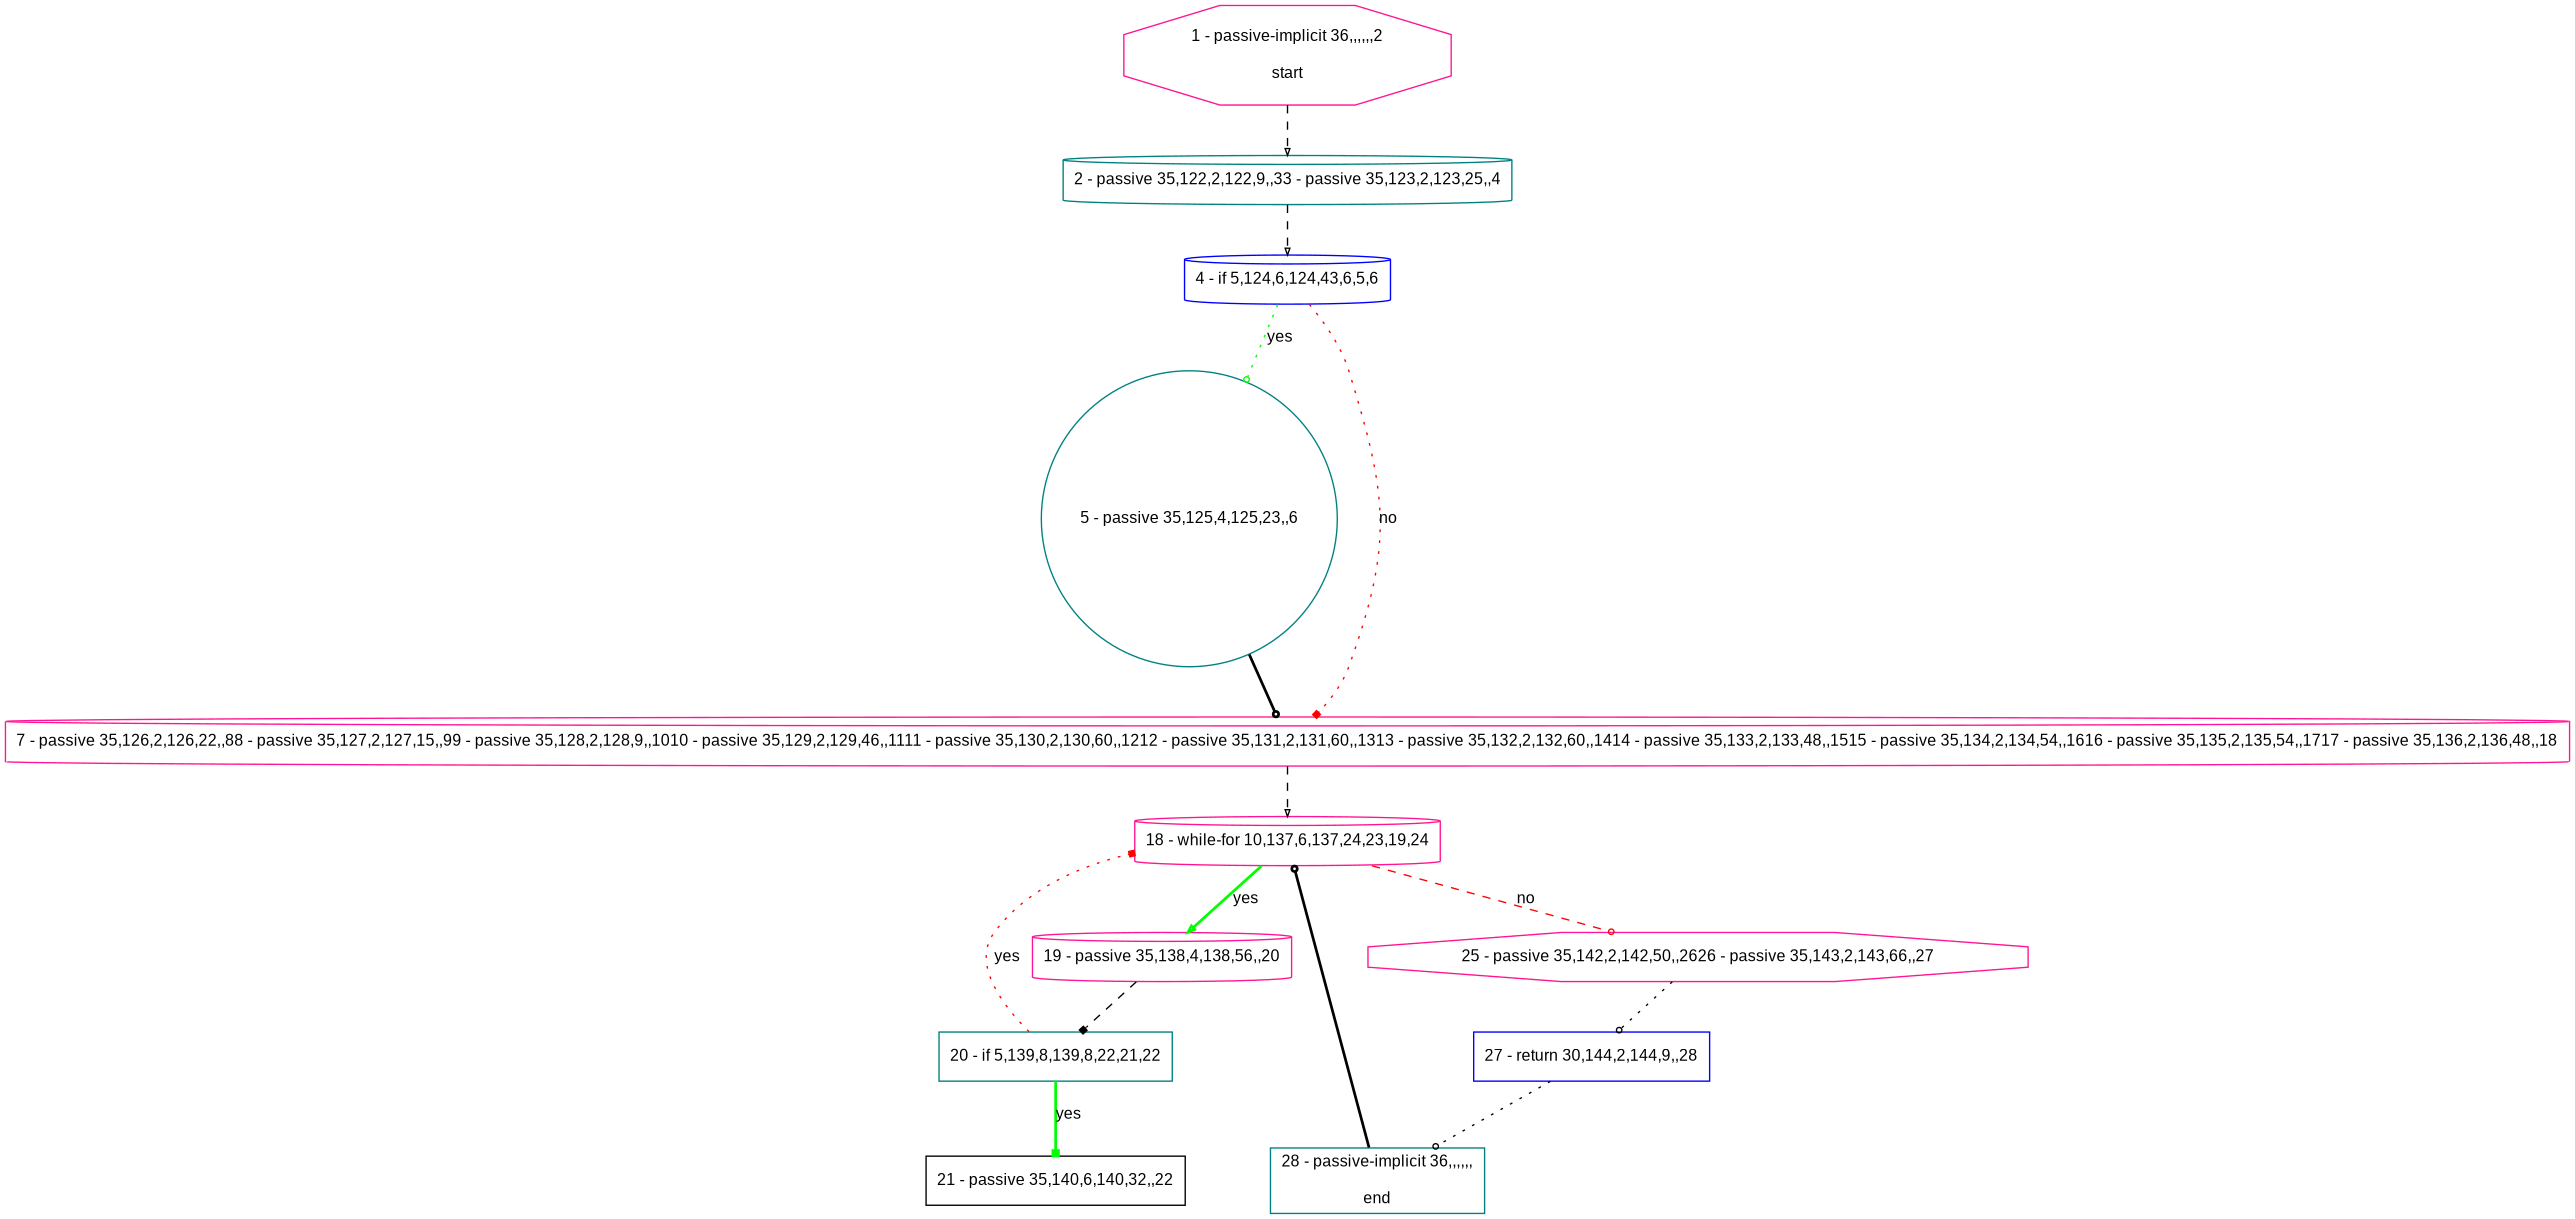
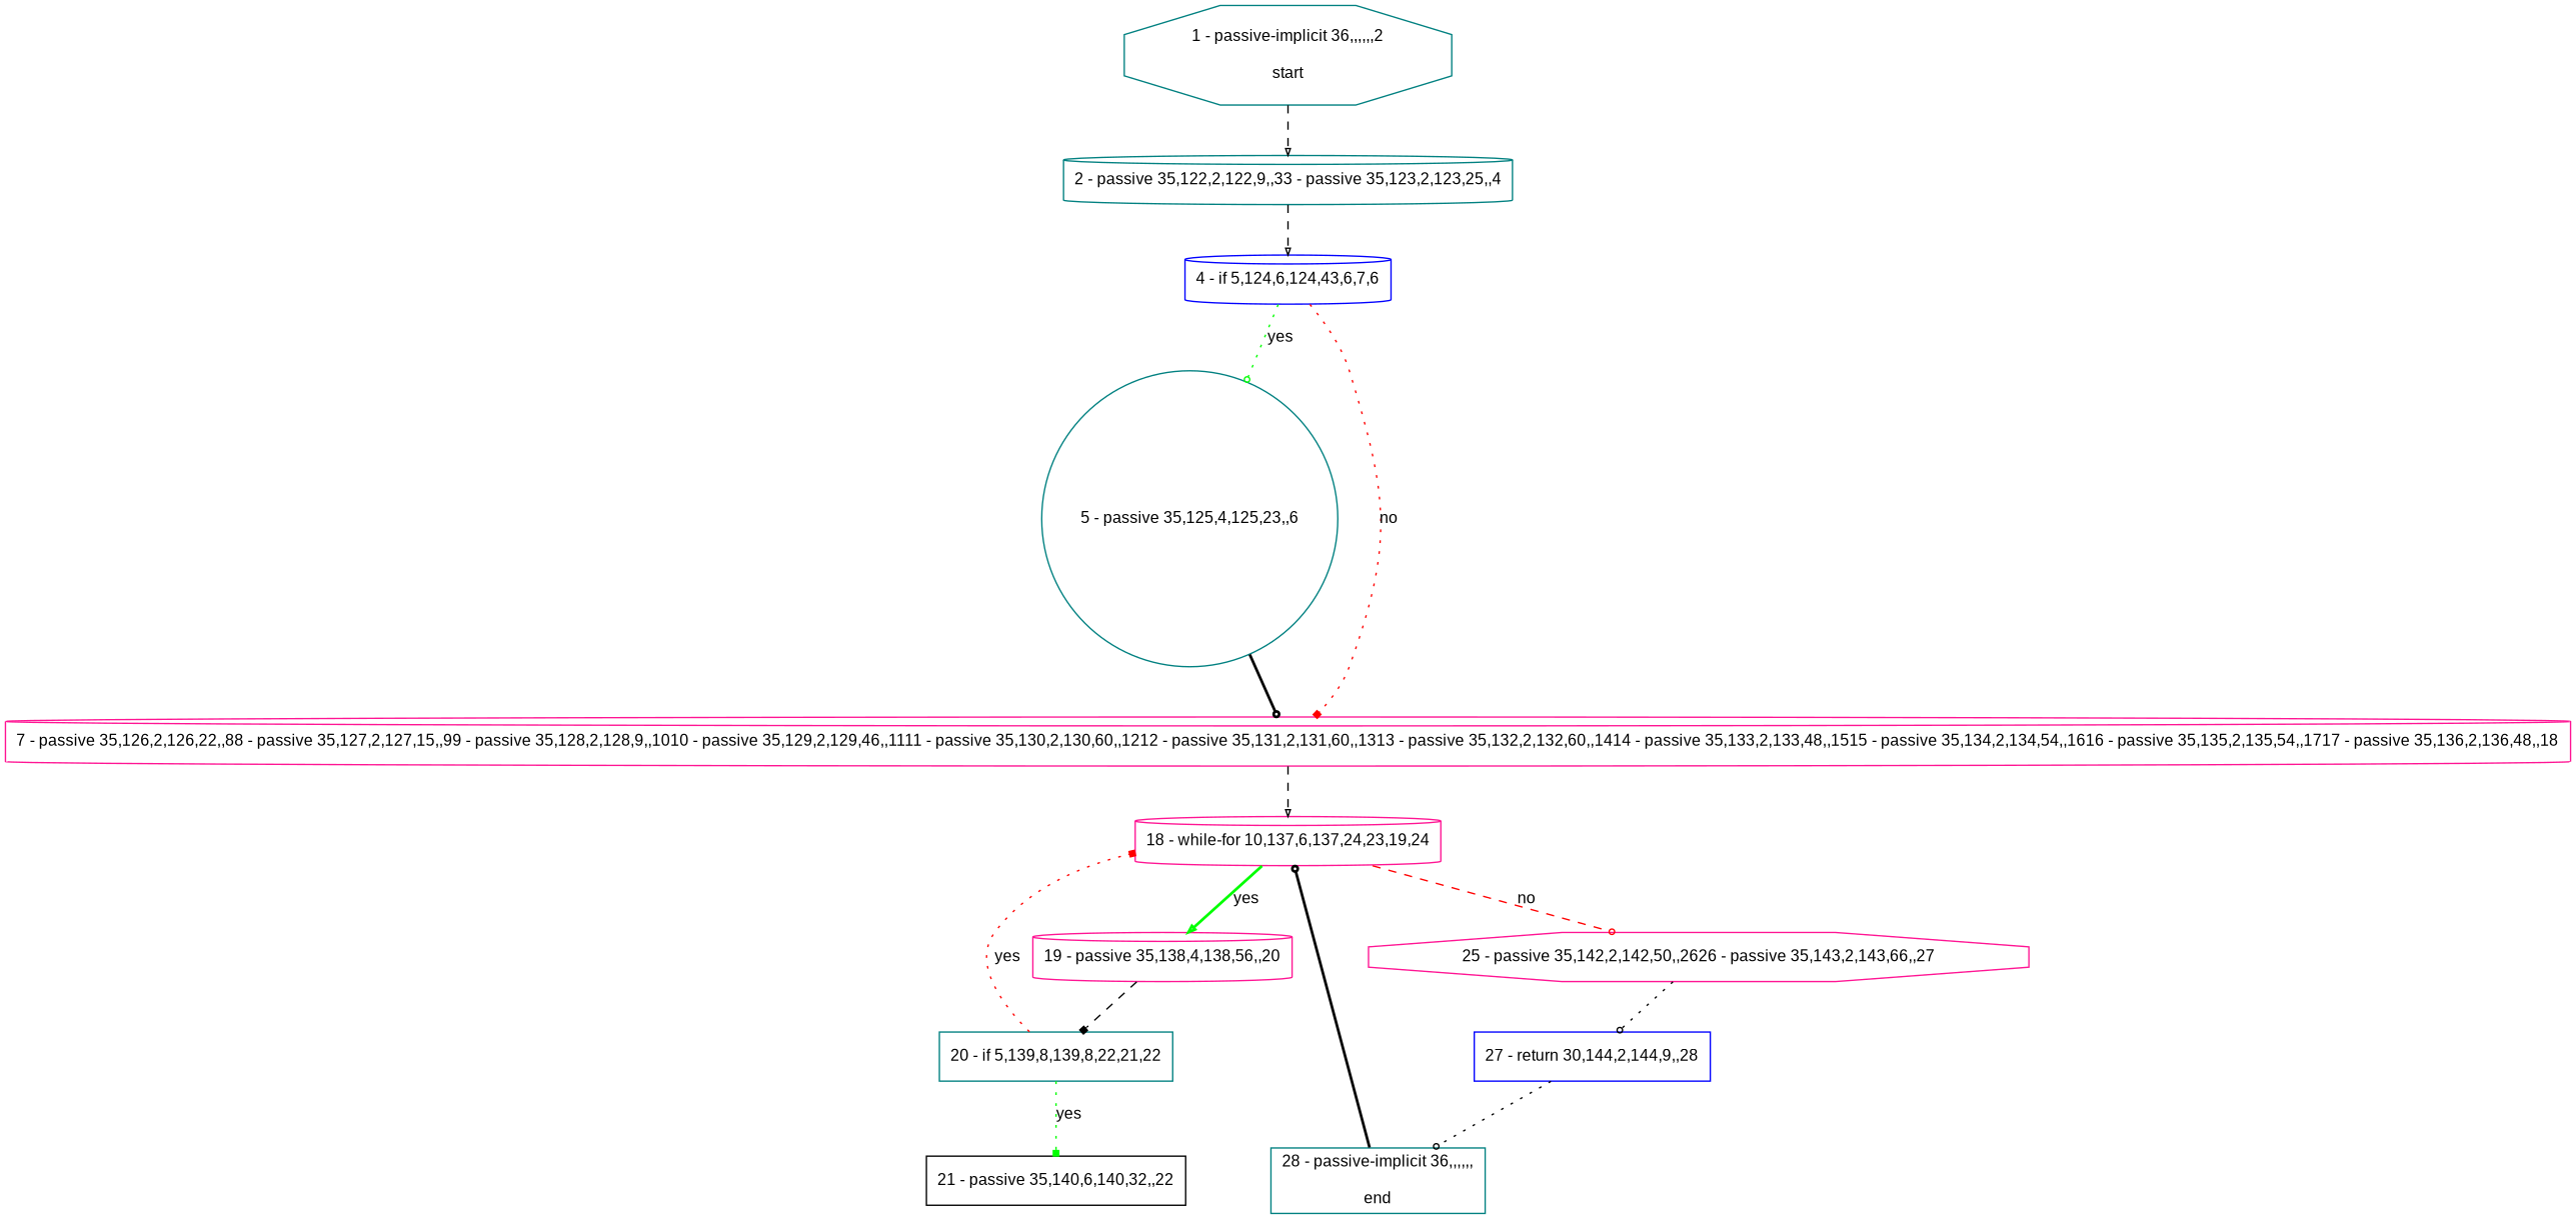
  digraph {
    bgcolor=white
    compound=true
    fillcolor="#FFFFCC"
    fontname="Liberation Sans"
    fontsize=12
    pack=true
    packmode=clust
    style="rounded,filled"
    node [color=deeppink compound=true fillcolor="#ffffff" fixedsize=false fontname="Liberation Sans" fontsize=12 node_initialized=no shape=cylinder style=filled]
    edge [arrowhead=odot arrowsize=0.5 arrowtail=none color="#000000" compound=true dir=forward fontcolor=black fontname="Liberation Sans" fontsize=12 style=dashed]
    n1 [color=teal label="2 - passive 35,122,2,122,9,,33 - passive 35,123,2,123,25,,4"]
-   n2 [color=blue label="4 - if 5,124,6,124,43,6,5,6"]
+   n2 [color=blue label="4 - if 5,124,6,124,43,6,7,6"]
    n3 [color=teal label="5 - passive 35,125,4,125,23,,6" shape=circle]
    n4 [label="7 - passive 35,126,2,126,22,,88 - passive 35,127,2,127,15,,99 - passive 35,128,2,128,9,,1010 - passive 35,129,2,129,46,,1111 - passive 35,130,2,130,60,,1212 - passive 35,131,2,131,60,,1313 - passive 35,132,2,132,60,,1414 - passive 35,133,2,133,48,,1515 - passive 35,134,2,134,54,,1616 - passive 35,135,2,135,54,,1717 - passive 35,136,2,136,48,,18"]
-   n5 [label="1 - passive-implicit 36,,,,,,2\n\nstart" shape=octagon]
+   n5 [color=teal label="1 - passive-implicit 36,,,,,,2\n\nstart" shape=octagon]
    n6 [label="18 - while-for 10,137,6,137,24,23,19,24"]
    n7 [label="19 - passive 35,138,4,138,56,,20"]
    n8 [label="25 - passive 35,142,2,142,50,,2626 - passive 35,143,2,143,66,,27" shape=octagon]
    n9 [color=teal label="20 - if 5,139,8,139,8,22,21,22" shape=box]
    n10 [color=blue label="27 - return 30,144,2,144,9,,28" shape=box]
    n11 [color=black label="21 - passive 35,140,6,140,32,,22" shape=box]
    n12 [color=teal label="28 - passive-implicit 36,,,,,,\n\nend" shape=box]
    n1 -> n2 [arrowhead=onormal]
    n2 -> n3 [color="#00ff00" label=yes style=dotted]
    n2 -> n4 [arrowhead=box color="#ff0000" label=no style=dotted]
    n3 -> n4 [style=bold]
    n4 -> n6 [arrowhead=onormal]
    n5 -> n1 [arrowhead=onormal]
    n6 -> n7 [arrowhead=onormal color="#00ff00" label=yes style=bold]
    n6 -> n8 [color="#ff0000" label=no]
    n7 -> n9 [arrowhead=box]
    n8 -> n10 [style=dotted]
    n9 -> n6 [arrowhead=box color="#ff0000" label=yes style=dotted]
-   n9 -> n11 [arrowhead=box color="#00ff00" label=yes style=bold]
+   n9 -> n11 [arrowhead=box color="#00ff00" label=yes style=dotted]
    n10 -> n12 [style=dotted]
    n12 -> n6 [style=bold]
  }
